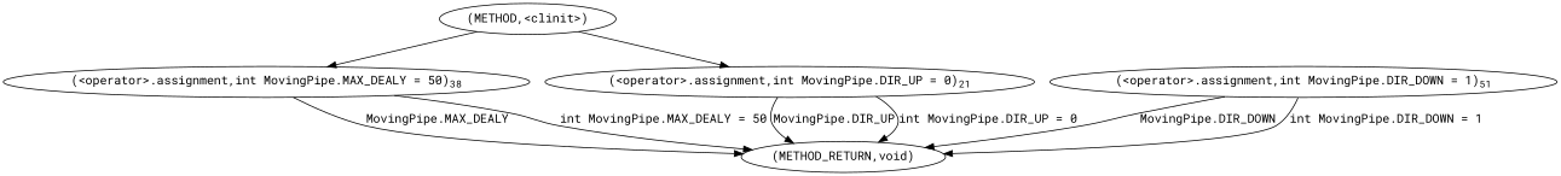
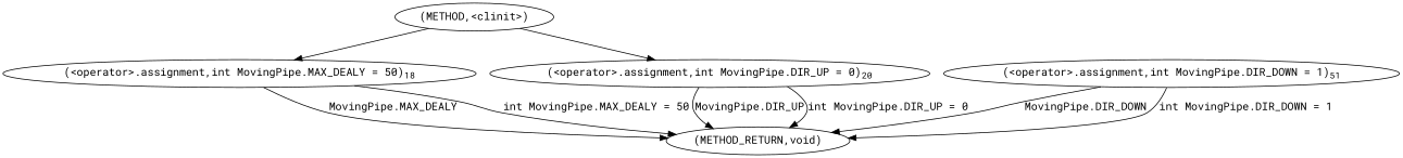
  digraph {
    fontname="Roboto Mono"
    node [fontname="Roboto Mono"]
    edge [fontname="Roboto Mono"]
    n1 [label=<(METHOD,&lt;clinit&gt;)>]
-   n2 [label=<(&lt;operator&gt;.assignment,int MovingPipe.MAX_DEALY = 50)<SUB>38</SUB>>]
-   n3 [label=<(&lt;operator&gt;.assignment,int MovingPipe.DIR_UP = 0)<SUB>21</SUB>>]
+   n2 [label=<(&lt;operator&gt;.assignment,int MovingPipe.MAX_DEALY = 50)<SUB>18</SUB>>]
+   n3 [label=<(&lt;operator&gt;.assignment,int MovingPipe.DIR_UP = 0)<SUB>20</SUB>>]
    n4 [label=<(METHOD_RETURN,void)>]
    n5 [label=<(&lt;operator&gt;.assignment,int MovingPipe.DIR_DOWN = 1)<SUB>51</SUB>>]
    n1 -> n2
    n1 -> n3
    n2 -> n4 [label="MovingPipe.MAX_DEALY"]
    n2 -> n4 [label="int MovingPipe.MAX_DEALY = 50"]
    n3 -> n4 [label="MovingPipe.DIR_UP"]
    n3 -> n4 [label="int MovingPipe.DIR_UP = 0"]
    n5 -> n4 [label="MovingPipe.DIR_DOWN"]
    n5 -> n4 [label="int MovingPipe.DIR_DOWN = 1"]
  }
